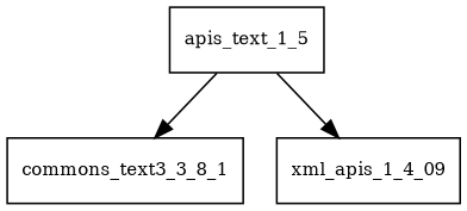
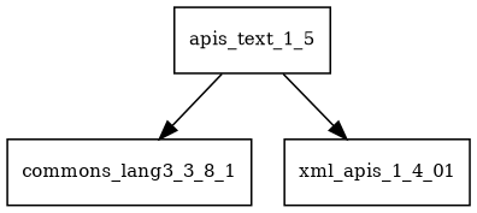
  digraph {
    node [fontsize=10.0 shape=box]
    n1 [label=apis_text_1_5]
-   commons_lang3_3_8_1 [label=commons_text3_3_8_1]
-   xml_apis_1_4_01 [label=xml_apis_1_4_09]
+   commons_lang3_3_8_1
+   xml_apis_1_4_01
    n1 -> commons_lang3_3_8_1
    n1 -> xml_apis_1_4_01
  }
